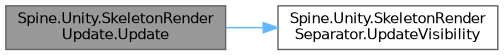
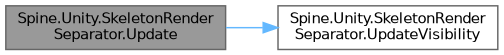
  digraph {
    rankdir=LR
    node [fontname=Helvetica fontsize=10 shape=box style=filled]
-   n1 [color=gray40 fillcolor=grey60 fontcolor=black height=0.2 label="Spine.Unity.SkeletonRender\lUpdate.Update" width=0.4]
+   n1 [color=gray40 fillcolor=grey60 fontcolor=black height=0.2 label="Spine.Unity.SkeletonRender\lSeparator.Update" width=0.4]
    n2 [color=grey40 fillcolor=white height=0.2 label="Spine.Unity.SkeletonRender\lSeparator.UpdateVisibility" width=0.4]
    n1 -> n2 [color=steelblue1 fontname=Helvetica fontsize=10 labelfontname=Helvetica labelfontsize=10 style=solid]
  }
